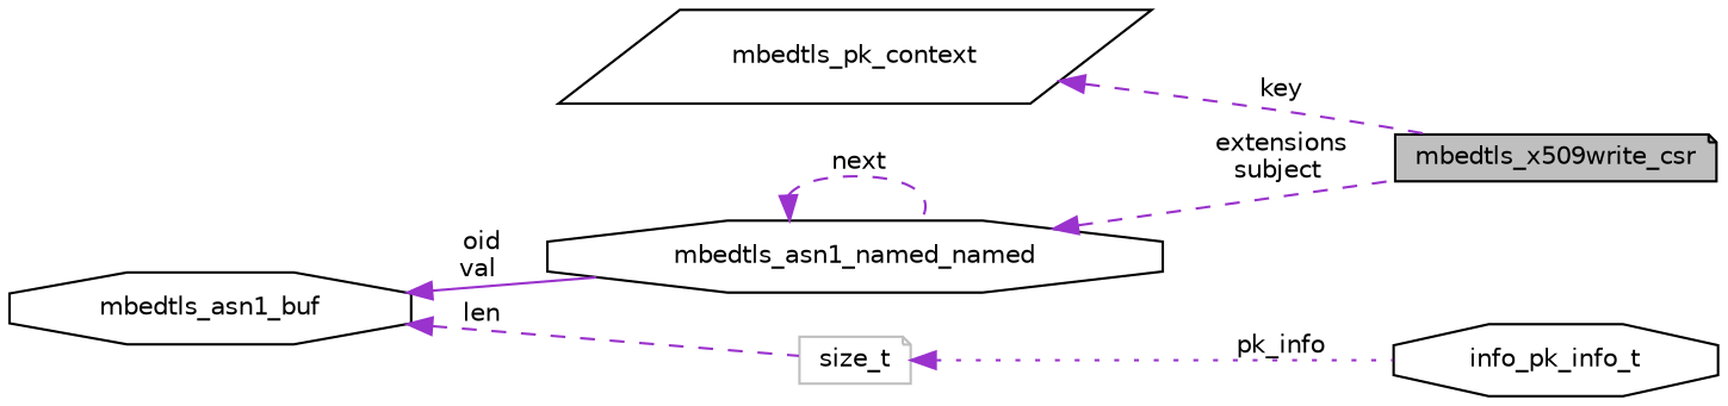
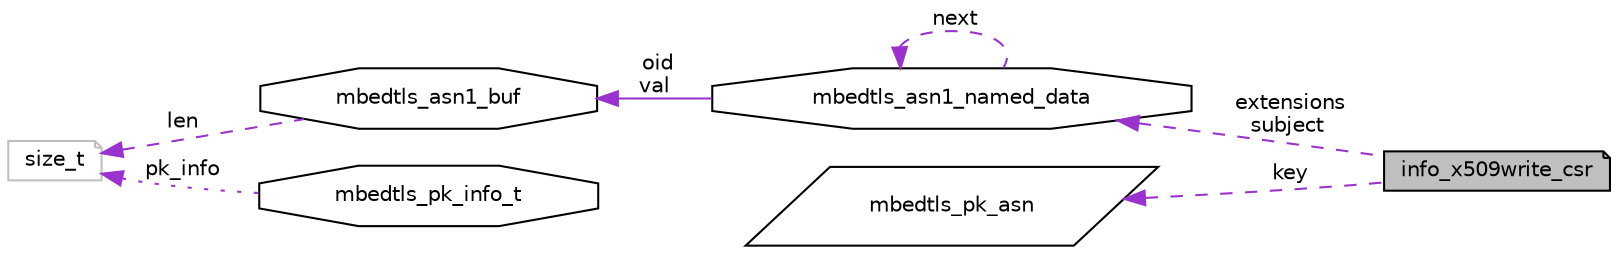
  digraph {
    rankdir=LR
    node [color=black fillcolor=white fontname=Helvetica fontsize=10 shape=octagon style=filled]
    edge [color=darkorchid3 dir=back fontname=Helvetica fontsize=10 labelfontname=Helvetica labelfontsize=10 style=dashed]
-   n1 [fillcolor=grey75 fontcolor=black height=0.2 label=mbedtls_x509write_csr shape=note width=0.4]
-   n2 [height=0.2 label=mbedtls_asn1_named_named width=0.4]
+   n1 [fillcolor=grey75 fontcolor=black height=0.2 label=info_x509write_csr shape=note width=0.4]
+   n2 [height=0.2 label=mbedtls_asn1_named_data width=0.4]
    n3 [height=0.2 label=mbedtls_asn1_buf width=0.4]
    n4 [color=grey75 height=0.2 label=size_t shape=note width=0.4]
-   n5 [height=0.2 label=info_pk_info_t width=0.4]
-   n6 [height=0.2 label=mbedtls_pk_context shape=parallelogram width=0.4]
+   n5 [height=0.2 label=mbedtls_pk_info_t width=0.4]
+   n6 [height=0.2 label=mbedtls_pk_asn shape=parallelogram width=0.4]
    n2 -> n1 [label=" extensions\nsubject"]
    n2 -> n2 [label=" next"]
    n3 -> n2 [label=" oid\nval" style=solid]
-   n3 -> n4 [label=" len"]
+   n4 -> n3 [label=" len"]
    n4 -> n5 [label=" pk_info" style=dotted]
    n6 -> n1 [label=" key"]
  }
